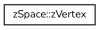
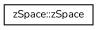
  digraph {
    rankdir=LR
    fontname=Nunito
-   n1 [color=black fillcolor=white fontname=Nunito fontsize=10 height=0.2 label="zSpace::zVertex" shape=record style=filled width=0.4]
+   n1 [color=black fillcolor=white fontname=Nunito fontsize=10 height=0.2 label="zSpace::zSpace" shape=record style=filled width=0.4]
  }
